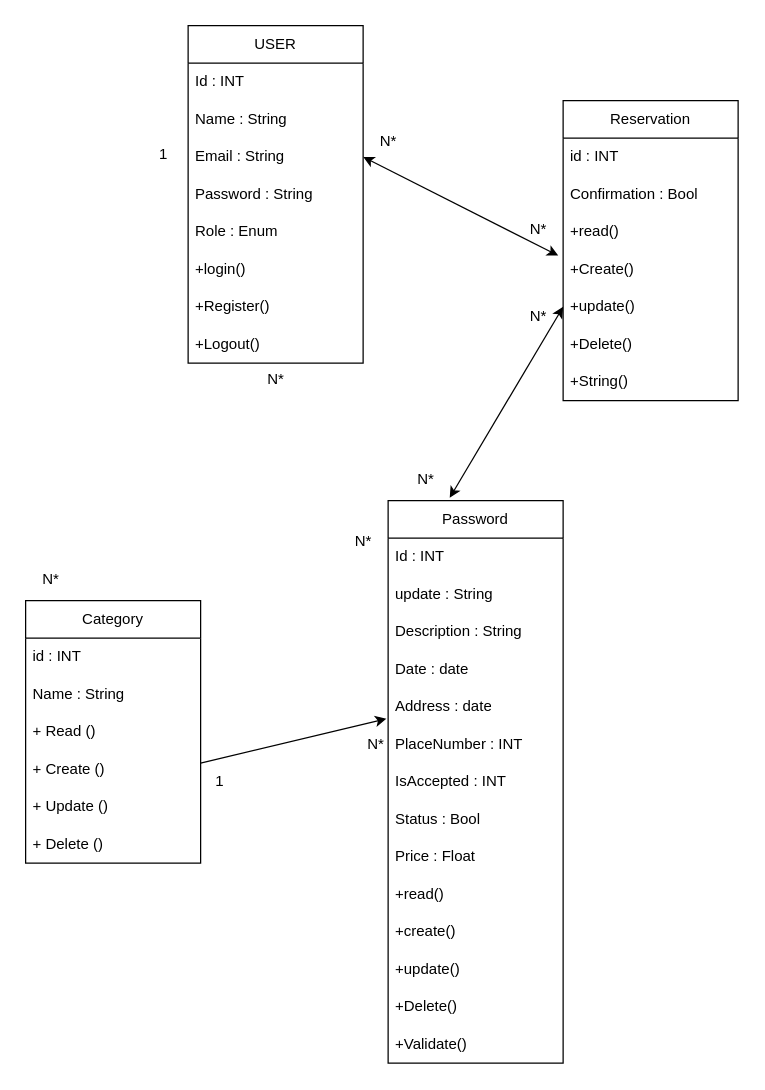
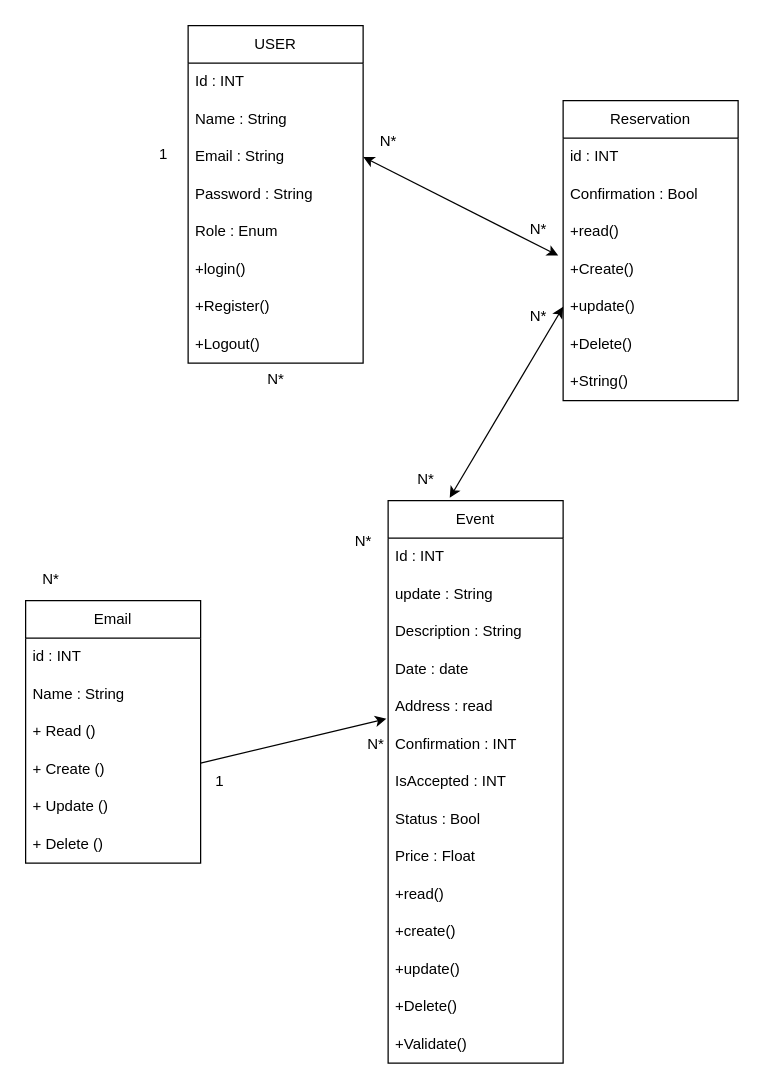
  <mxCell id="0" />
  <mxCell id="1" parent="0" />
  <mxCell id="2" value="USER" style="swimlane;fontStyle=0;childLayout=stackLayout;horizontal=1;startSize=30;horizontalStack=0;resizeParent=1;resizeParentMax=0;resizeLast=0;collapsible=1;marginBottom=0;whiteSpace=wrap;html=1;" vertex="1" parent="1"><mxGeometry x="150" y="20" width="140" height="270" as="geometry" /></mxCell>
  <mxCell id="3" value="Id : INT" style="text;strokeColor=none;fillColor=none;align=left;verticalAlign=middle;spacingLeft=4;spacingRight=4;overflow=hidden;points=[[0,0.5],[1,0.5]];portConstraint=eastwest;rotatable=0;whiteSpace=wrap;html=1;" vertex="1" parent="2"><mxGeometry y="30" width="140" height="30" as="geometry" /></mxCell>
  <mxCell id="4" value="Name : String" style="text;strokeColor=none;fillColor=none;align=left;verticalAlign=middle;spacingLeft=4;spacingRight=4;overflow=hidden;points=[[0,0.5],[1,0.5]];portConstraint=eastwest;rotatable=0;whiteSpace=wrap;html=1;" vertex="1" parent="2"><mxGeometry y="60" width="140" height="30" as="geometry" /></mxCell>
  <mxCell id="5" value="Email : String" style="text;strokeColor=none;fillColor=none;align=left;verticalAlign=middle;spacingLeft=4;spacingRight=4;overflow=hidden;points=[[0,0.5],[1,0.5]];portConstraint=eastwest;rotatable=0;whiteSpace=wrap;html=1;" vertex="1" parent="2"><mxGeometry y="90" width="140" height="30" as="geometry" /></mxCell>
  <mxCell id="6" value="Password : String" style="text;strokeColor=none;fillColor=none;align=left;verticalAlign=middle;spacingLeft=4;spacingRight=4;overflow=hidden;points=[[0,0.5],[1,0.5]];portConstraint=eastwest;rotatable=0;whiteSpace=wrap;html=1;" vertex="1" parent="2"><mxGeometry y="120" width="140" height="30" as="geometry" /></mxCell>
  <mxCell id="7" value="Role : Enum" style="text;strokeColor=none;fillColor=none;align=left;verticalAlign=middle;spacingLeft=4;spacingRight=4;overflow=hidden;points=[[0,0.5],[1,0.5]];portConstraint=eastwest;rotatable=0;whiteSpace=wrap;html=1;" vertex="1" parent="2"><mxGeometry y="150" width="140" height="30" as="geometry" /></mxCell>
  <mxCell id="8" value="+login()" style="text;strokeColor=none;fillColor=none;align=left;verticalAlign=middle;spacingLeft=4;spacingRight=4;overflow=hidden;points=[[0,0.5],[1,0.5]];portConstraint=eastwest;rotatable=0;whiteSpace=wrap;html=1;" vertex="1" parent="2"><mxGeometry y="180" width="140" height="30" as="geometry" /></mxCell>
  <mxCell id="9" value="+Register()" style="text;strokeColor=none;fillColor=none;align=left;verticalAlign=middle;spacingLeft=4;spacingRight=4;overflow=hidden;points=[[0,0.5],[1,0.5]];portConstraint=eastwest;rotatable=0;whiteSpace=wrap;html=1;" vertex="1" parent="2"><mxGeometry y="210" width="140" height="30" as="geometry" /></mxCell>
  <mxCell id="10" value="+Logout()" style="text;strokeColor=none;fillColor=none;align=left;verticalAlign=middle;spacingLeft=4;spacingRight=4;overflow=hidden;points=[[0,0.5],[1,0.5]];portConstraint=eastwest;rotatable=0;whiteSpace=wrap;html=1;" vertex="1" parent="2"><mxGeometry y="240" width="140" height="30" as="geometry" /></mxCell>
  <mxCell id="11" value="Reservation" style="swimlane;fontStyle=0;childLayout=stackLayout;horizontal=1;startSize=30;horizontalStack=0;resizeParent=1;resizeParentMax=0;resizeLast=0;collapsible=1;marginBottom=0;whiteSpace=wrap;html=1;" vertex="1" parent="1"><mxGeometry x="450" y="80" width="140" height="240" as="geometry" /></mxCell>
  <mxCell id="12" value="id : INT" style="text;strokeColor=none;fillColor=none;align=left;verticalAlign=middle;spacingLeft=4;spacingRight=4;overflow=hidden;points=[[0,0.5],[1,0.5]];portConstraint=eastwest;rotatable=0;whiteSpace=wrap;html=1;" vertex="1" parent="11"><mxGeometry y="30" width="140" height="30" as="geometry" /></mxCell>
  <mxCell id="13" value="Confirmation : Bool" style="text;strokeColor=none;fillColor=none;align=left;verticalAlign=middle;spacingLeft=4;spacingRight=4;overflow=hidden;points=[[0,0.5],[1,0.5]];portConstraint=eastwest;rotatable=0;whiteSpace=wrap;html=1;" vertex="1" parent="11"><mxGeometry y="60" width="140" height="30" as="geometry" /></mxCell>
  <mxCell id="14" value="+read()" style="text;strokeColor=none;fillColor=none;align=left;verticalAlign=middle;spacingLeft=4;spacingRight=4;overflow=hidden;points=[[0,0.5],[1,0.5]];portConstraint=eastwest;rotatable=0;whiteSpace=wrap;html=1;" vertex="1" parent="11"><mxGeometry y="90" width="140" height="30" as="geometry" /></mxCell>
  <mxCell id="15" value="+Create()" style="text;strokeColor=none;fillColor=none;align=left;verticalAlign=middle;spacingLeft=4;spacingRight=4;overflow=hidden;points=[[0,0.5],[1,0.5]];portConstraint=eastwest;rotatable=0;whiteSpace=wrap;html=1;" vertex="1" parent="11"><mxGeometry y="120" width="140" height="30" as="geometry" /></mxCell>
  <mxCell id="16" value="+update()" style="text;strokeColor=none;fillColor=none;align=left;verticalAlign=middle;spacingLeft=4;spacingRight=4;overflow=hidden;points=[[0,0.5],[1,0.5]];portConstraint=eastwest;rotatable=0;whiteSpace=wrap;html=1;" vertex="1" parent="11"><mxGeometry y="150" width="140" height="30" as="geometry" /></mxCell>
  <mxCell id="17" value="+Delete()" style="text;strokeColor=none;fillColor=none;align=left;verticalAlign=middle;spacingLeft=4;spacingRight=4;overflow=hidden;points=[[0,0.5],[1,0.5]];portConstraint=eastwest;rotatable=0;whiteSpace=wrap;html=1;" vertex="1" parent="11"><mxGeometry y="180" width="140" height="30" as="geometry" /></mxCell>
  <mxCell id="18" value="+String()" style="text;strokeColor=none;fillColor=none;align=left;verticalAlign=middle;spacingLeft=4;spacingRight=4;overflow=hidden;points=[[0,0.5],[1,0.5]];portConstraint=eastwest;rotatable=0;whiteSpace=wrap;html=1;" vertex="1" parent="11"><mxGeometry y="210" width="140" height="30" as="geometry" /></mxCell>
- <mxCell id="19" value="Password" style="swimlane;fontStyle=0;childLayout=stackLayout;horizontal=1;startSize=30;horizontalStack=0;resizeParent=1;resizeParentMax=0;resizeLast=0;collapsible=1;marginBottom=0;whiteSpace=wrap;html=1;" vertex="1" parent="1"><mxGeometry x="310" y="400" width="140" height="450" as="geometry" /></mxCell>
+ <mxCell id="19" value="Event" style="swimlane;fontStyle=0;childLayout=stackLayout;horizontal=1;startSize=30;horizontalStack=0;resizeParent=1;resizeParentMax=0;resizeLast=0;collapsible=1;marginBottom=0;whiteSpace=wrap;html=1;" vertex="1" parent="1"><mxGeometry x="310" y="400" width="140" height="450" as="geometry" /></mxCell>
  <mxCell id="20" value="Id : INT" style="text;strokeColor=none;fillColor=none;align=left;verticalAlign=middle;spacingLeft=4;spacingRight=4;overflow=hidden;points=[[0,0.5],[1,0.5]];portConstraint=eastwest;rotatable=0;whiteSpace=wrap;html=1;" vertex="1" parent="19"><mxGeometry y="30" width="140" height="30" as="geometry" /></mxCell>
  <mxCell id="21" value="update : String" style="text;strokeColor=none;fillColor=none;align=left;verticalAlign=middle;spacingLeft=4;spacingRight=4;overflow=hidden;points=[[0,0.5],[1,0.5]];portConstraint=eastwest;rotatable=0;whiteSpace=wrap;html=1;" vertex="1" parent="19"><mxGeometry y="60" width="140" height="30" as="geometry" /></mxCell>
  <mxCell id="22" value="Description : String" style="text;strokeColor=none;fillColor=none;align=left;verticalAlign=middle;spacingLeft=4;spacingRight=4;overflow=hidden;points=[[0,0.5],[1,0.5]];portConstraint=eastwest;rotatable=0;whiteSpace=wrap;html=1;" vertex="1" parent="19"><mxGeometry y="90" width="140" height="30" as="geometry" /></mxCell>
  <mxCell id="23" value="Date : date" style="text;strokeColor=none;fillColor=none;align=left;verticalAlign=middle;spacingLeft=4;spacingRight=4;overflow=hidden;points=[[0,0.5],[1,0.5]];portConstraint=eastwest;rotatable=0;whiteSpace=wrap;html=1;" vertex="1" parent="19"><mxGeometry y="120" width="140" height="30" as="geometry" /></mxCell>
- <mxCell id="24" value="Address : date" style="text;strokeColor=none;fillColor=none;align=left;verticalAlign=middle;spacingLeft=4;spacingRight=4;overflow=hidden;points=[[0,0.5],[1,0.5]];portConstraint=eastwest;rotatable=0;whiteSpace=wrap;html=1;" vertex="1" parent="19"><mxGeometry y="150" width="140" height="30" as="geometry" /></mxCell>
- <mxCell id="25" value="PlaceNumber : INT" style="text;strokeColor=none;fillColor=none;align=left;verticalAlign=middle;spacingLeft=4;spacingRight=4;overflow=hidden;points=[[0,0.5],[1,0.5]];portConstraint=eastwest;rotatable=0;whiteSpace=wrap;html=1;" vertex="1" parent="19"><mxGeometry y="180" width="140" height="30" as="geometry" /></mxCell>
+ <mxCell id="24" value="Address : read" style="text;strokeColor=none;fillColor=none;align=left;verticalAlign=middle;spacingLeft=4;spacingRight=4;overflow=hidden;points=[[0,0.5],[1,0.5]];portConstraint=eastwest;rotatable=0;whiteSpace=wrap;html=1;" vertex="1" parent="19"><mxGeometry y="150" width="140" height="30" as="geometry" /></mxCell>
+ <mxCell id="25" value="Confirmation : INT" style="text;strokeColor=none;fillColor=none;align=left;verticalAlign=middle;spacingLeft=4;spacingRight=4;overflow=hidden;points=[[0,0.5],[1,0.5]];portConstraint=eastwest;rotatable=0;whiteSpace=wrap;html=1;" vertex="1" parent="19"><mxGeometry y="180" width="140" height="30" as="geometry" /></mxCell>
  <mxCell id="26" value="IsAccepted : INT" style="text;strokeColor=none;fillColor=none;align=left;verticalAlign=middle;spacingLeft=4;spacingRight=4;overflow=hidden;points=[[0,0.5],[1,0.5]];portConstraint=eastwest;rotatable=0;whiteSpace=wrap;html=1;" vertex="1" parent="19"><mxGeometry y="210" width="140" height="30" as="geometry" /></mxCell>
  <mxCell id="27" value="Status : Bool" style="text;strokeColor=none;fillColor=none;align=left;verticalAlign=middle;spacingLeft=4;spacingRight=4;overflow=hidden;points=[[0,0.5],[1,0.5]];portConstraint=eastwest;rotatable=0;whiteSpace=wrap;html=1;" vertex="1" parent="19"><mxGeometry y="240" width="140" height="30" as="geometry" /></mxCell>
  <mxCell id="28" value="Price : Float" style="text;strokeColor=none;fillColor=none;align=left;verticalAlign=middle;spacingLeft=4;spacingRight=4;overflow=hidden;points=[[0,0.5],[1,0.5]];portConstraint=eastwest;rotatable=0;whiteSpace=wrap;html=1;" vertex="1" parent="19"><mxGeometry y="270" width="140" height="30" as="geometry" /></mxCell>
  <mxCell id="29" value="+read()" style="text;strokeColor=none;fillColor=none;align=left;verticalAlign=middle;spacingLeft=4;spacingRight=4;overflow=hidden;points=[[0,0.5],[1,0.5]];portConstraint=eastwest;rotatable=0;whiteSpace=wrap;html=1;" vertex="1" parent="19"><mxGeometry y="300" width="140" height="30" as="geometry" /></mxCell>
  <mxCell id="30" value="+create()" style="text;strokeColor=none;fillColor=none;align=left;verticalAlign=middle;spacingLeft=4;spacingRight=4;overflow=hidden;points=[[0,0.5],[1,0.5]];portConstraint=eastwest;rotatable=0;whiteSpace=wrap;html=1;" vertex="1" parent="19"><mxGeometry y="330" width="140" height="30" as="geometry" /></mxCell>
  <mxCell id="31" value="+update()" style="text;strokeColor=none;fillColor=none;align=left;verticalAlign=middle;spacingLeft=4;spacingRight=4;overflow=hidden;points=[[0,0.5],[1,0.5]];portConstraint=eastwest;rotatable=0;whiteSpace=wrap;html=1;" vertex="1" parent="19"><mxGeometry y="360" width="140" height="30" as="geometry" /></mxCell>
  <mxCell id="32" value="+Delete()" style="text;strokeColor=none;fillColor=none;align=left;verticalAlign=middle;spacingLeft=4;spacingRight=4;overflow=hidden;points=[[0,0.5],[1,0.5]];portConstraint=eastwest;rotatable=0;whiteSpace=wrap;html=1;" vertex="1" parent="19"><mxGeometry y="390" width="140" height="30" as="geometry" /></mxCell>
  <mxCell id="33" value="+Validate()" style="text;strokeColor=none;fillColor=none;align=left;verticalAlign=middle;spacingLeft=4;spacingRight=4;overflow=hidden;points=[[0,0.5],[1,0.5]];portConstraint=eastwest;rotatable=0;whiteSpace=wrap;html=1;" vertex="1" parent="19"><mxGeometry y="420" width="140" height="30" as="geometry" /></mxCell>
- <mxCell id="34" value="Category" style="swimlane;fontStyle=0;childLayout=stackLayout;horizontal=1;startSize=30;horizontalStack=0;resizeParent=1;resizeParentMax=0;resizeLast=0;collapsible=1;marginBottom=0;whiteSpace=wrap;html=1;" vertex="1" parent="1"><mxGeometry x="20" y="480" width="140" height="210" as="geometry" /></mxCell>
+ <mxCell id="34" value="Email" style="swimlane;fontStyle=0;childLayout=stackLayout;horizontal=1;startSize=30;horizontalStack=0;resizeParent=1;resizeParentMax=0;resizeLast=0;collapsible=1;marginBottom=0;whiteSpace=wrap;html=1;" vertex="1" parent="1"><mxGeometry x="20" y="480" width="140" height="210" as="geometry" /></mxCell>
  <mxCell id="35" value="id : INT" style="text;strokeColor=none;fillColor=none;align=left;verticalAlign=middle;spacingLeft=4;spacingRight=4;overflow=hidden;points=[[0,0.5],[1,0.5]];portConstraint=eastwest;rotatable=0;whiteSpace=wrap;html=1;" vertex="1" parent="34"><mxGeometry y="30" width="140" height="30" as="geometry" /></mxCell>
  <mxCell id="36" value="Name : String" style="text;strokeColor=none;fillColor=none;align=left;verticalAlign=middle;spacingLeft=4;spacingRight=4;overflow=hidden;points=[[0,0.5],[1,0.5]];portConstraint=eastwest;rotatable=0;whiteSpace=wrap;html=1;" vertex="1" parent="34"><mxGeometry y="60" width="140" height="30" as="geometry" /></mxCell>
  <mxCell id="37" value="+ Read ()&amp;nbsp;" style="text;strokeColor=none;fillColor=none;align=left;verticalAlign=middle;spacingLeft=4;spacingRight=4;overflow=hidden;points=[[0,0.5],[1,0.5]];portConstraint=eastwest;rotatable=0;whiteSpace=wrap;html=1;" vertex="1" parent="34"><mxGeometry y="90" width="140" height="30" as="geometry" /></mxCell>
  <mxCell id="38" value="+ Create ()&amp;nbsp;" style="text;strokeColor=none;fillColor=none;align=left;verticalAlign=middle;spacingLeft=4;spacingRight=4;overflow=hidden;points=[[0,0.5],[1,0.5]];portConstraint=eastwest;rotatable=0;whiteSpace=wrap;html=1;" vertex="1" parent="34"><mxGeometry y="120" width="140" height="30" as="geometry" /></mxCell>
  <mxCell id="39" value="+ Update ()&amp;nbsp;" style="text;strokeColor=none;fillColor=none;align=left;verticalAlign=middle;spacingLeft=4;spacingRight=4;overflow=hidden;points=[[0,0.5],[1,0.5]];portConstraint=eastwest;rotatable=0;whiteSpace=wrap;html=1;" vertex="1" parent="34"><mxGeometry y="150" width="140" height="30" as="geometry" /></mxCell>
  <mxCell id="40" value="+ Delete ()&amp;nbsp;" style="text;strokeColor=none;fillColor=none;align=left;verticalAlign=middle;spacingLeft=4;spacingRight=4;overflow=hidden;points=[[0,0.5],[1,0.5]];portConstraint=eastwest;rotatable=0;whiteSpace=wrap;html=1;" vertex="1" parent="34"><mxGeometry y="180" width="140" height="30" as="geometry" /></mxCell>
  <mxCell id="41" value="" style="endArrow=classic;html=1;rounded=0;entryX=-0.01;entryY=0.817;entryDx=0;entryDy=0;entryPerimeter=0;" edge="1" parent="1" target="24"><mxGeometry width="50" height="50" relative="1" as="geometry"><mxPoint x="160" y="610" as="sourcePoint" /><mxPoint x="210" y="560" as="targetPoint" /></mxGeometry></mxCell>
  <mxCell id="42" value="1" style="text;html=1;align=center;verticalAlign=middle;resizable=0;points=[];autosize=1;strokeColor=none;fillColor=none;" vertex="1" parent="1"><mxGeometry x="160" y="610" width="30" height="30" as="geometry" /></mxCell>
  <mxCell id="43" value="N*" style="text;html=1;align=center;verticalAlign=middle;resizable=0;points=[];autosize=1;strokeColor=none;fillColor=none;" vertex="1" parent="1"><mxGeometry x="280" y="580" width="40" height="30" as="geometry" /></mxCell>
  <mxCell id="44" value="1" style="text;html=1;align=center;verticalAlign=middle;resizable=0;points=[];autosize=1;strokeColor=none;fillColor=none;" vertex="1" parent="1"><mxGeometry x="115" y="108" width="30" height="30" as="geometry" /></mxCell>
  <mxCell id="45" value="N*" style="text;html=1;align=center;verticalAlign=middle;resizable=0;points=[];autosize=1;strokeColor=none;fillColor=none;" vertex="1" parent="1"><mxGeometry x="20" y="448" width="40" height="30" as="geometry" /></mxCell>
  <mxCell id="46" value="" style="endArrow=classic;startArrow=classic;html=1;rounded=0;exitX=1;exitY=0.5;exitDx=0;exitDy=0;entryX=-0.028;entryY=0.133;entryDx=0;entryDy=0;entryPerimeter=0;" edge="1" parent="1" source="5" target="15"><mxGeometry width="50" height="50" relative="1" as="geometry"><mxPoint x="350" y="190" as="sourcePoint" /><mxPoint x="400" y="140" as="targetPoint" /></mxGeometry></mxCell>
  <mxCell id="47" value="N*" style="text;html=1;align=center;verticalAlign=middle;resizable=0;points=[];autosize=1;strokeColor=none;fillColor=none;" vertex="1" parent="1"><mxGeometry x="290" y="98" width="40" height="30" as="geometry" /></mxCell>
  <mxCell id="48" value="N*" style="text;html=1;align=center;verticalAlign=middle;resizable=0;points=[];autosize=1;strokeColor=none;fillColor=none;" vertex="1" parent="1"><mxGeometry x="410" y="168" width="40" height="30" as="geometry" /></mxCell>
  <mxCell id="49" value="" style="endArrow=classic;startArrow=classic;html=1;rounded=0;entryX=0;entryY=0.5;entryDx=0;entryDy=0;exitX=0.352;exitY=-0.005;exitDx=0;exitDy=0;exitPerimeter=0;" edge="1" parent="1" source="19" target="16"><mxGeometry width="50" height="50" relative="1" as="geometry"><mxPoint x="360" y="270" as="sourcePoint" /><mxPoint x="410" y="220" as="targetPoint" /></mxGeometry></mxCell>
  <mxCell id="50" value="N*" style="text;html=1;align=center;verticalAlign=middle;resizable=0;points=[];autosize=1;strokeColor=none;fillColor=none;" vertex="1" parent="1"><mxGeometry x="320" y="368" width="40" height="30" as="geometry" /></mxCell>
  <mxCell id="51" value="N*" style="text;html=1;align=center;verticalAlign=middle;resizable=0;points=[];autosize=1;strokeColor=none;fillColor=none;" vertex="1" parent="1"><mxGeometry x="410" y="238" width="40" height="30" as="geometry" /></mxCell>
  <mxCell id="52" value="N*" style="text;html=1;align=center;verticalAlign=middle;resizable=0;points=[];autosize=1;strokeColor=none;fillColor=none;" vertex="1" parent="1"><mxGeometry x="200" y="288" width="40" height="30" as="geometry" /></mxCell>
  <mxCell id="53" value="N*" style="text;html=1;align=center;verticalAlign=middle;resizable=0;points=[];autosize=1;strokeColor=none;fillColor=none;" vertex="1" parent="1"><mxGeometry x="270" y="418" width="40" height="30" as="geometry" /></mxCell>
